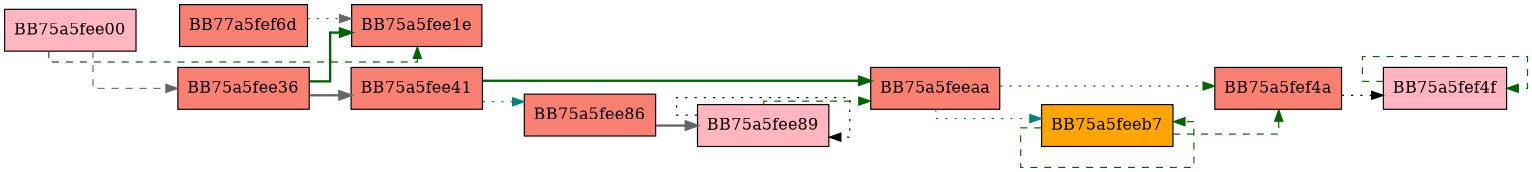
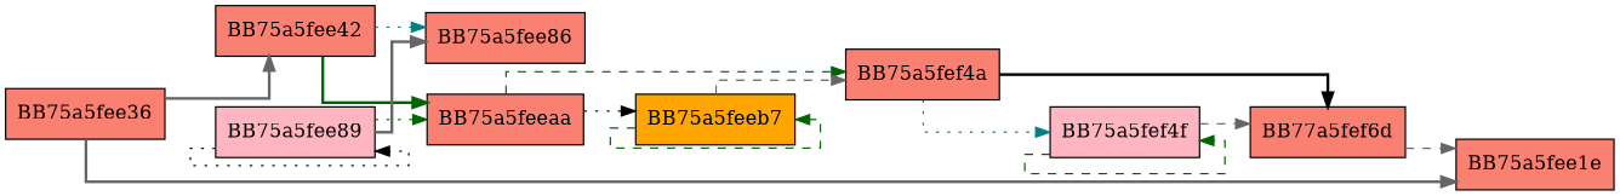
  digraph {
    rankdir=LR
    splines=ortho
    node [fillcolor=salmon shape=box style=filled]
    edge [color=darkgreen style=dashed]
-   BB75a5fee00 [fillcolor=lightpink]
    BB75a5fee36
    BB75a5fee1e
-   BB75a5fee42 [label=BB75a5fee41]
+   BB75a5fee42
    BB75a5feeaa
    BB75a5fee86
    BB75a5fef4a
    BB75a5feeb7 [fillcolor=orange]
    BB75a5fee89 [fillcolor=lightpink]
    n10 [label=BB77a5fef6d]
    BB75a5fef4f [fillcolor=lightpink]
-   BB75a5fee00 -> BB75a5fee36 [color=gray40]
-   BB75a5fee00 -> BB75a5fee1e
-   BB75a5fee36 -> BB75a5fee1e [style=bold]
+   BB75a5fee36 -> BB75a5fee1e [color=gray40 style=bold]
    BB75a5fee36 -> BB75a5fee42 [color=gray40 style=bold]
    BB75a5fee42 -> BB75a5feeaa [style=bold]
    BB75a5fee42 -> BB75a5fee86 [color=teal style=dotted]
-   BB75a5feeaa -> BB75a5fef4a [style=dotted]
-   BB75a5feeaa -> BB75a5feeb7 [color=teal style=dotted]
-   BB75a5fee86 -> BB75a5fee89 [color=gray40 style=bold]
-   BB75a5fef4a -> BB75a5fef4f [color=black style=dotted]
-   BB75a5feeb7 -> BB75a5fef4a
+   BB75a5feeaa -> BB75a5fef4a
+   BB75a5feeaa -> BB75a5feeb7 [color=black style=dotted]
+   BB75a5fee89 -> BB75a5fee86 [color=gray40 style=bold]
+   BB75a5fef4a -> n10 [color=black style=bold]
+   BB75a5fef4a -> BB75a5fef4f [color=teal style=dotted]
+   BB75a5feeb7 -> BB75a5fef4a [color=gray40]
    BB75a5feeb7 -> BB75a5feeb7
-   BB75a5fee89 -> BB75a5feeaa
+   BB75a5fee89 -> BB75a5feeaa [style=dotted]
    BB75a5fee89 -> BB75a5fee89 [color=black style=dotted]
-   n10 -> BB75a5fee1e [color=gray40 style=dotted]
+   n10 -> BB75a5fee1e [color=gray40]
+   BB75a5fef4f -> n10 [color=gray40]
    BB75a5fef4f -> BB75a5fef4f
  }
